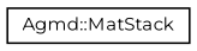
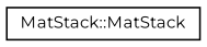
  digraph {
    rankdir=LR
    fontname=Montserrat
-   n1 [color=black fillcolor=white fontname=Montserrat fontsize=10 height=0.2 label="Agmd::MatStack" shape=record style=filled width=0.4]
+   n1 [color=black fillcolor=white fontname=Montserrat fontsize=10 height=0.2 label="MatStack::MatStack" shape=record style=filled width=0.4]
  }
